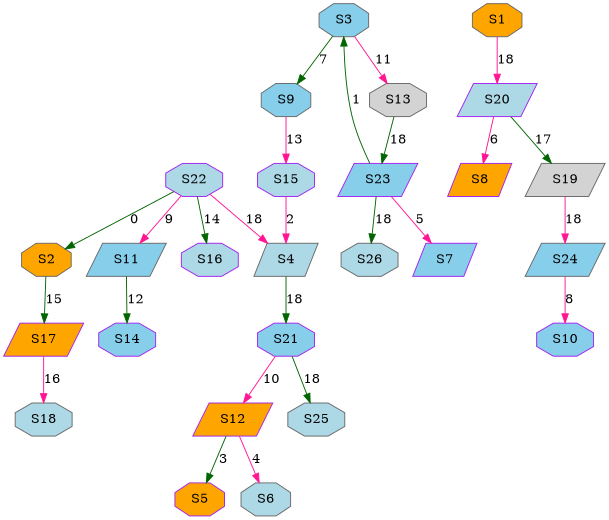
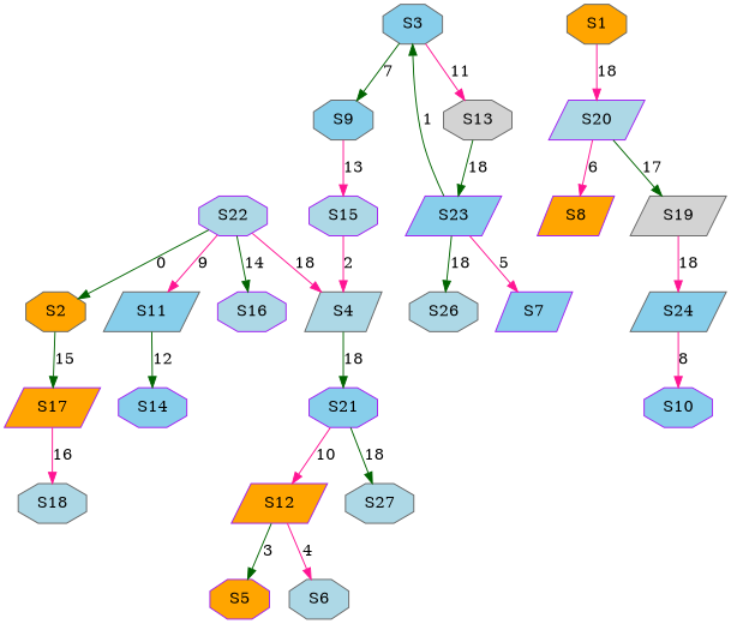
  strict digraph {
    node [color=gray40 fillcolor=lightblue shape=octagon style=filled]
    edge [color=deeppink]
    S2 [fillcolor=orange]
    S22 [color=purple]
    S11 [fillcolor=skyblue shape=parallelogram]
    S16 [color=purple]
    S4 [shape=parallelogram]
    S17 [color=purple fillcolor=orange shape=parallelogram]
    S14 [color=purple fillcolor=skyblue]
    S18
    S23 [color=purple fillcolor=skyblue shape=parallelogram]
    S3 [fillcolor=skyblue]
    S26
    S7 [color=purple fillcolor=skyblue shape=parallelogram]
    S9 [fillcolor=skyblue]
    S13 [fillcolor=lightgrey]
    S15 [color=purple]
    S21 [color=purple fillcolor=skyblue]
    S12 [color=purple fillcolor=orange shape=parallelogram]
-   S25
+   S25 [label=S27]
    S5 [color=purple fillcolor=orange]
    S6
    S20 [color=purple shape=parallelogram]
    S8 [color=purple fillcolor=orange shape=parallelogram]
    S19 [fillcolor=lightgrey shape=parallelogram]
    S24 [fillcolor=skyblue shape=parallelogram]
    S10 [color=purple fillcolor=skyblue]
    S1 [fillcolor=orange]
    S2 -> S17 [color=darkgreen label=15]
    S22 -> S2 [color=darkgreen label=0]
    S22 -> S11 [label=9]
    S22 -> S16 [color=darkgreen label=14]
    S22 -> S4 [label=18]
    S11 -> S14 [color=darkgreen label=12]
    S4 -> S21 [color=darkgreen label=18]
    S17 -> S18 [label=16]
    S23 -> S3 [color=darkgreen label=1]
    S23 -> S26 [color=darkgreen label=18]
    S23 -> S7 [label=5]
    S3 -> S9 [color=darkgreen label=7]
    S3 -> S13 [label=11]
    S9 -> S15 [label=13]
    S13 -> S23 [color=darkgreen label=18]
    S15 -> S4 [label=2]
    S21 -> S12 [label=10]
    S21 -> S25 [color=darkgreen label=18]
    S12 -> S5 [color=darkgreen label=3]
    S12 -> S6 [label=4]
    S20 -> S8 [label=6]
    S20 -> S19 [color=darkgreen label=17]
    S19 -> S24 [label=18]
    S24 -> S10 [label=8]
    S1 -> S20 [label=18]
  }
